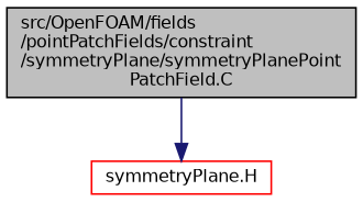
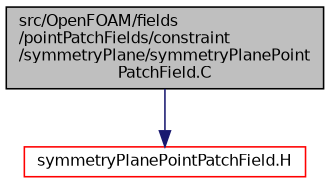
  digraph {
    node [fontname=Helvetica fontsize=10 shape=record]
    n1 [color=black fillcolor=grey75 fontcolor=black height=0.2 label="src/OpenFOAM/fields\l/pointPatchFields/constraint\l/symmetryPlane/symmetryPlanePoint\lPatchField.C" style=filled width=0.4]
-   n2 [color=red height=0.2 label="symmetryPlane.H" width=0.4]
+   n2 [color=red height=0.2 label="symmetryPlanePointPatchField.H" width=0.4]
    n1 -> n2 [color=midnightblue fontname=Helvetica fontsize=10 labelfontname=Helvetica labelfontsize=10 style=solid]
  }
